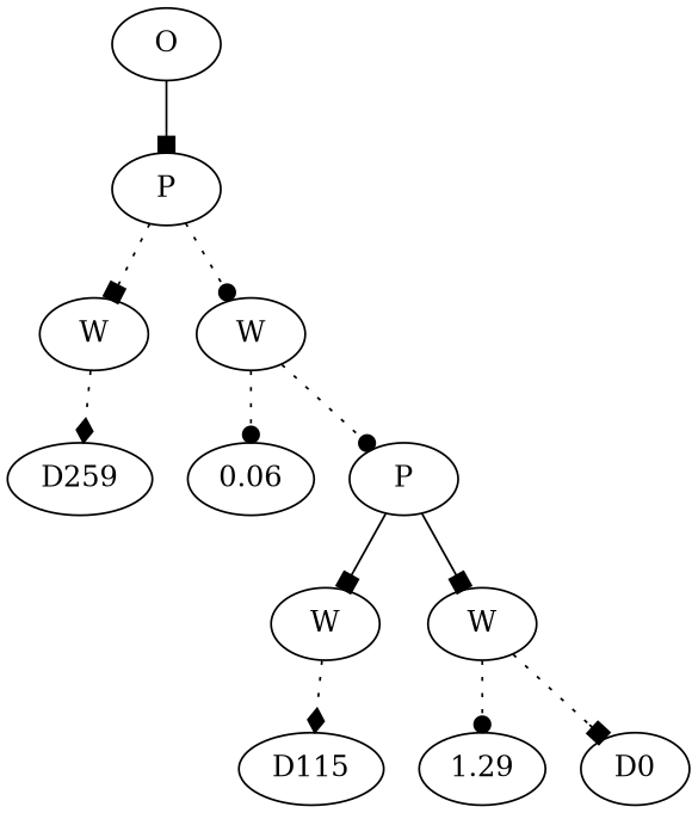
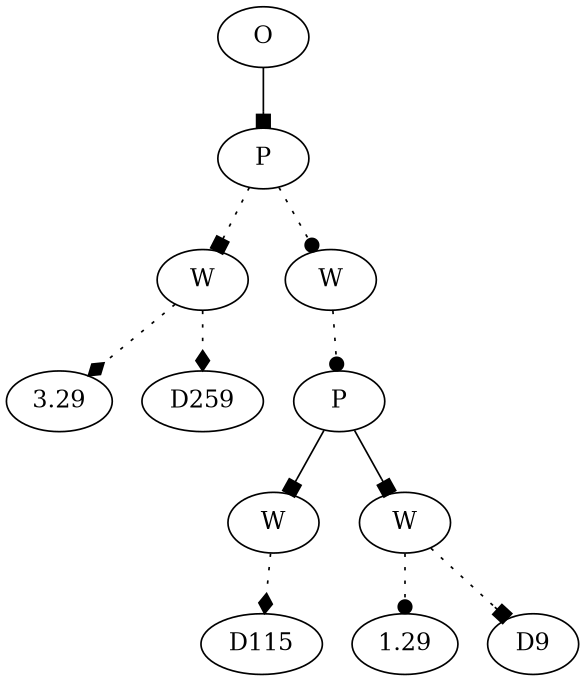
  digraph {
    edge [arrowhead=box style=dotted]
    n1 [label=O]
    n2 [label=P]
    n3 [label=W]
    n4 [label=W]
+   n5 [label=3.29]
    n6 [label=D259]
-   n7 [label=0.06]
    n8 [label=P]
    n9 [label=W]
    n10 [label=W]
    n11 [label=D115]
    n12 [label=1.29]
-   n13 [label=D0]
+   n13 [label=D9]
    n1 -> n2 [style=solid]
    n2 -> n3
    n2 -> n4 [arrowhead=dot]
+   n3 -> n5 [arrowhead=diamond]
    n3 -> n6 [arrowhead=diamond]
-   n4 -> n7 [arrowhead=dot]
    n4 -> n8 [arrowhead=dot]
    n8 -> n9 [style=solid]
    n8 -> n10 [style=solid]
    n9 -> n11 [arrowhead=diamond]
    n10 -> n12 [arrowhead=dot]
    n10 -> n13
  }
